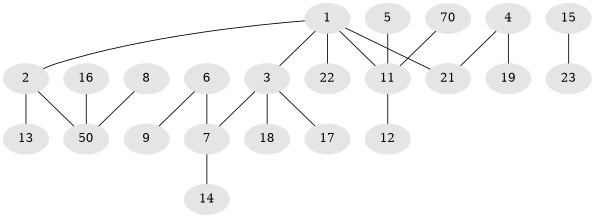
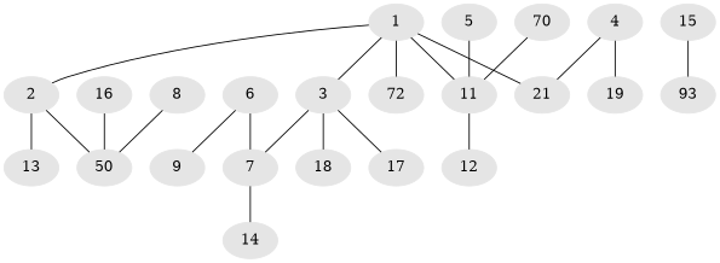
  graph {
    node [color=gray90 style=filled]
    edge [weight=1.0]
    1
    2
    3
    11
    21
-   22
+   22 [label=72]
    13
    n8 [label=50]
    7
    17
    18
    12
    14
    4
    19
    15
-   23
+   23 [label=93]
    5
    6
    9
    8
    n22 [label=70]
    16
    1 -- 2
    1 -- 3
    1 -- 11
    1 -- 21
    1 -- 22
    2 -- 13
    2 -- n8
    3 -- 7
    3 -- 17
    3 -- 18
    11 -- 12
    7 -- 14
    4 -- 21
    4 -- 19
    15 -- 23
    5 -- 11
    6 -- 7
    6 -- 9
    8 -- n8
    n22 -- 11
    16 -- n8
  }
